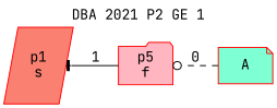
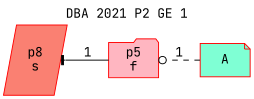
  digraph {
    fontname="JetBrains Mono"
    label=" DBA 2021 P2 GE 1 "
    labelloc=tl
    rankdir=RL
    node [color=red fontname="JetBrains Mono" style=filled]
    edge [fontname="JetBrains Mono"]
    n1 [fillcolor=aquamarine label=A shape=note]
    n2 [fillcolor=lightpink label="p5\nf" shape=folder]
-   n3 [fillcolor=salmon label="p1\ns" shape=parallelogram]
-   n1 -> n2 [arrowhead=odot label=0 style=dashed]
+   n3 [fillcolor=salmon label="p8\ns" shape=parallelogram]
+   n1 -> n2 [arrowhead=odot label=1 style=dashed]
    n2 -> n3 [arrowhead=tee label=1 style=solid]
  }
